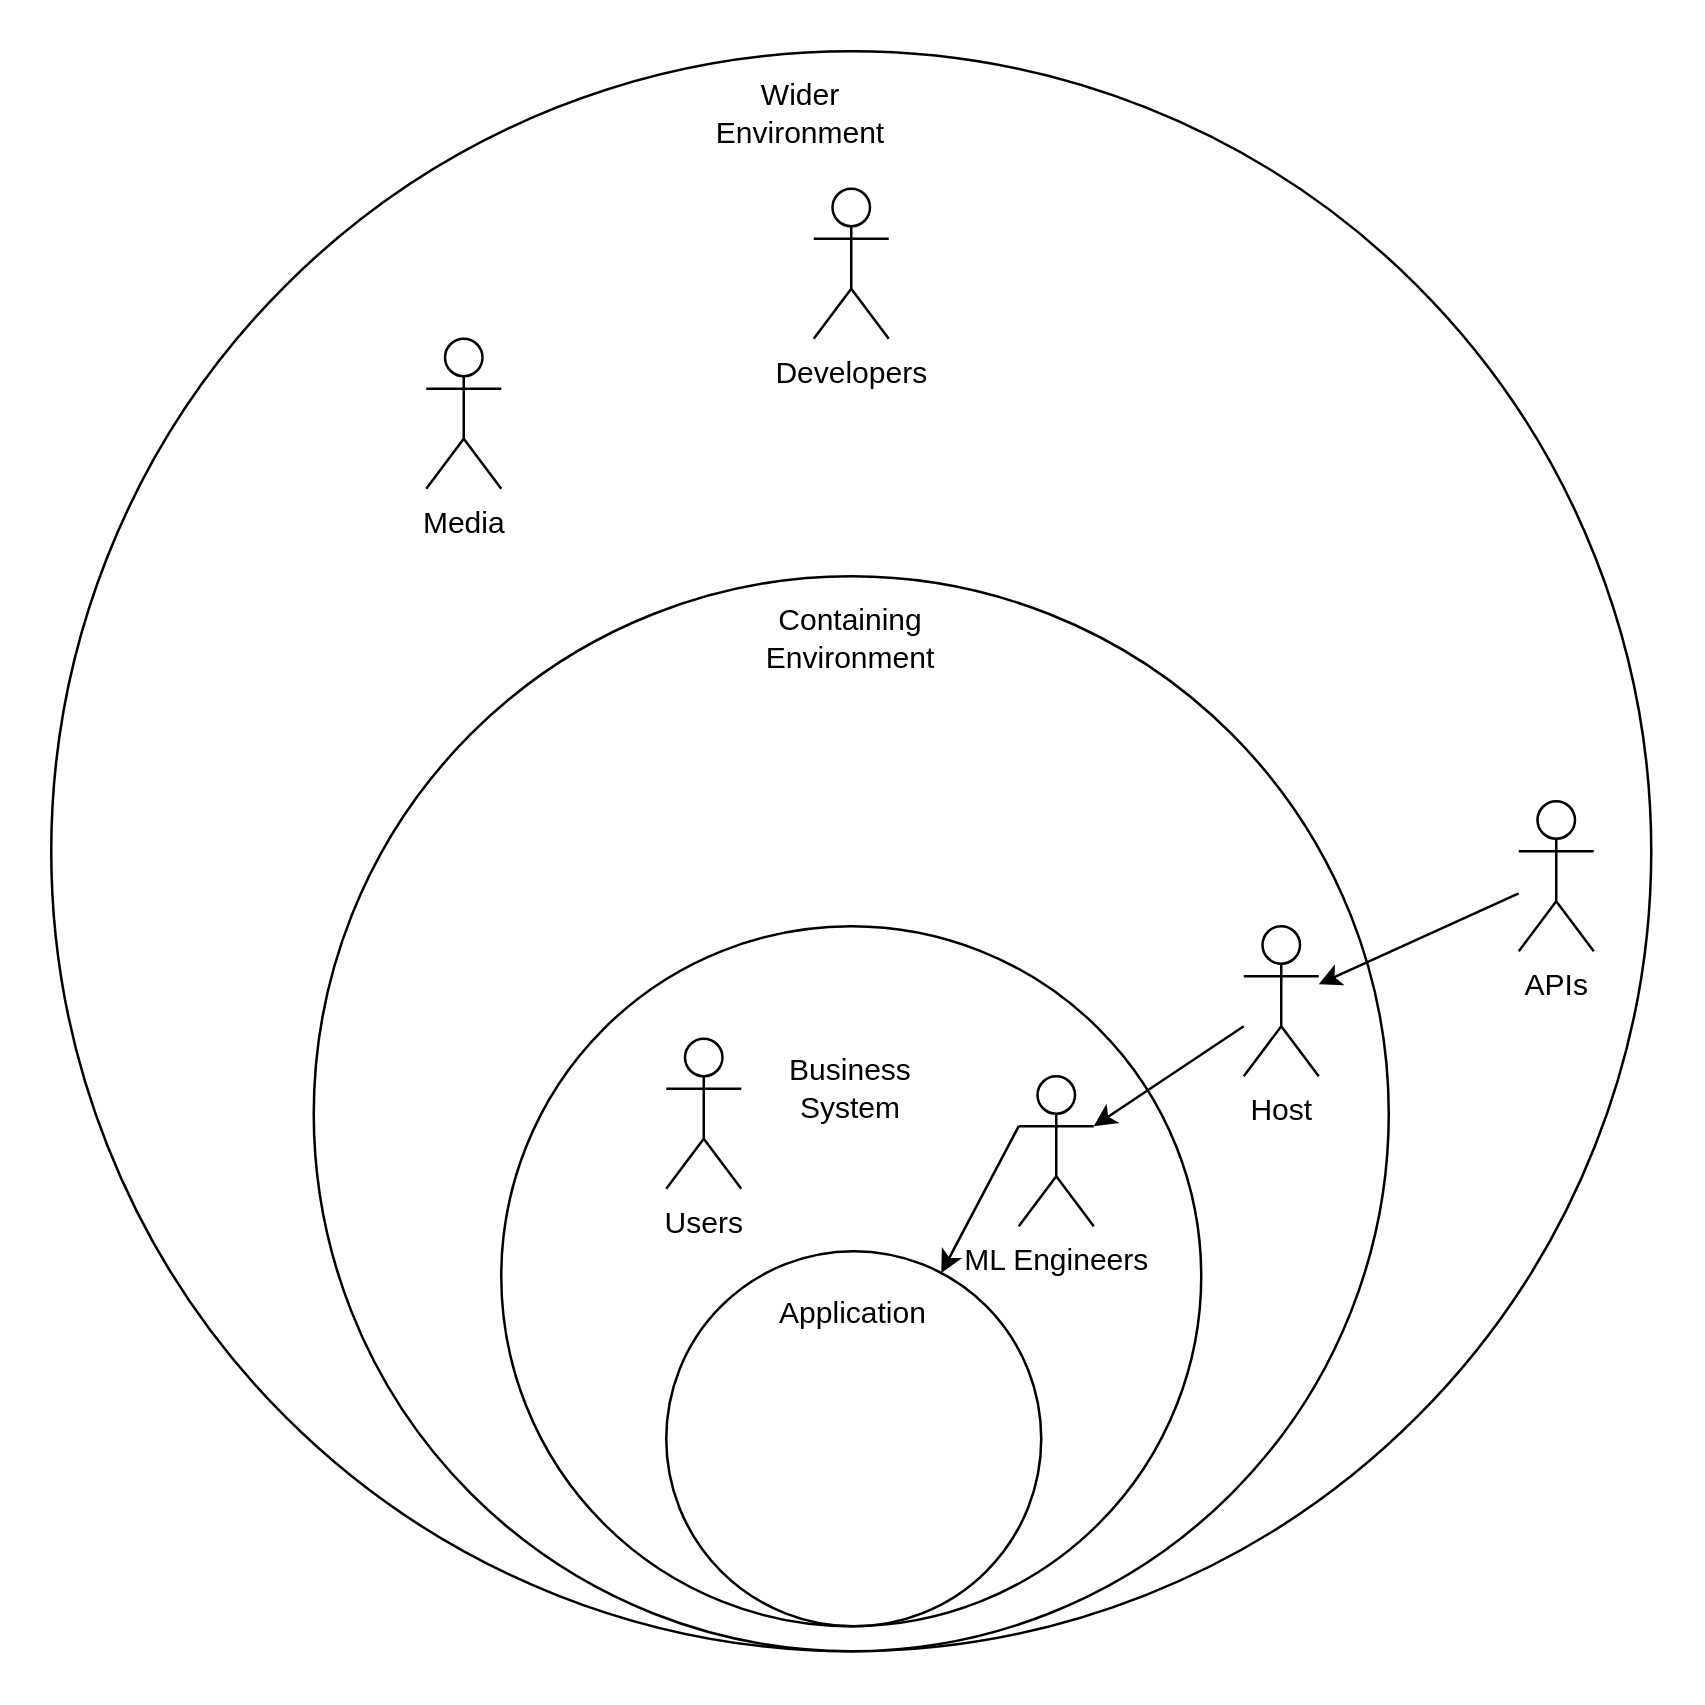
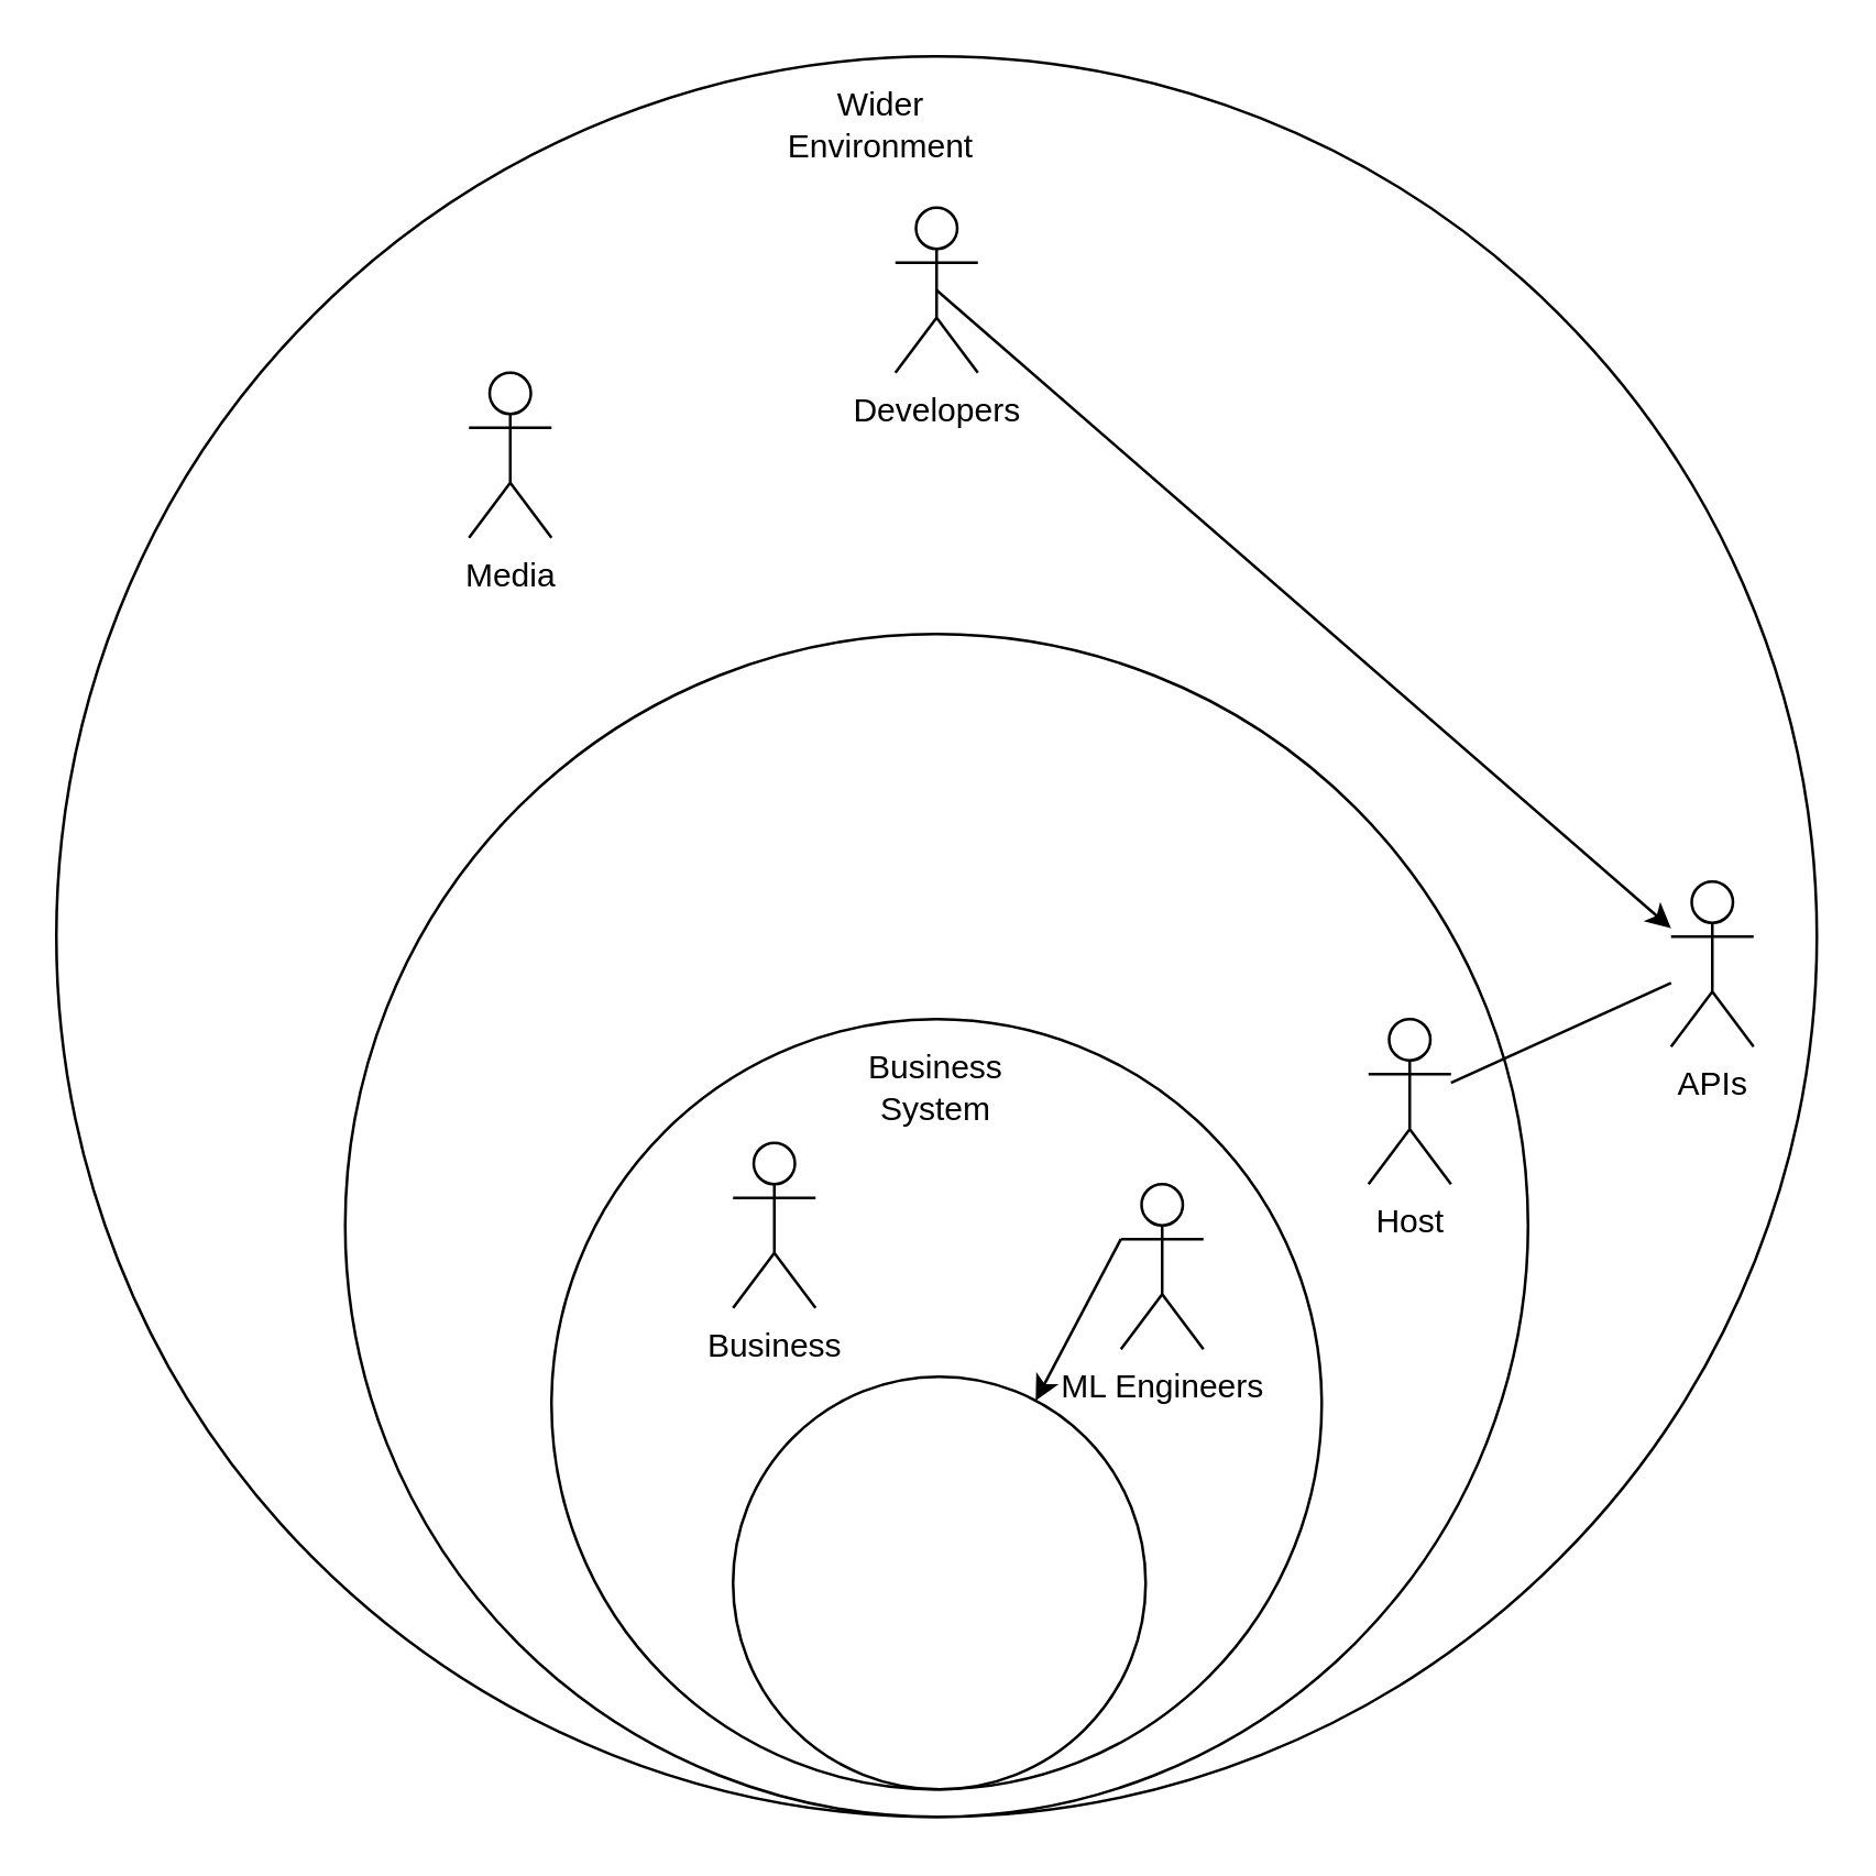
  <mxCell id="0" />
  <mxCell id="1" parent="0" />
  <mxCell id="2" value="" style="group" parent="1" vertex="1" connectable="0"><mxGeometry x="20" y="20" width="640" height="640" as="geometry" /></mxCell>
  <mxCell id="3" value="&lt;div&gt;&lt;br&gt;&lt;/div&gt;&lt;div&gt;&lt;br&gt;&lt;/div&gt;" style="ellipse;whiteSpace=wrap;html=1;aspect=fixed;" parent="2" vertex="1"><mxGeometry width="640" height="640" as="geometry" /></mxCell>
  <mxCell id="4" value="" style="ellipse;whiteSpace=wrap;html=1;aspect=fixed;" parent="2" vertex="1"><mxGeometry x="105" y="210" width="430" height="430" as="geometry" /></mxCell>
  <mxCell id="5" value="" style="ellipse;whiteSpace=wrap;html=1;aspect=fixed;" parent="2" vertex="1"><mxGeometry x="180" y="350" width="280" height="280" as="geometry" /></mxCell>
  <mxCell id="6" value="" style="ellipse;whiteSpace=wrap;html=1;aspect=fixed;" parent="2" vertex="1"><mxGeometry x="246" y="480" width="150" height="150" as="geometry" /></mxCell>
  <mxCell id="7" value="Wider Environment" style="text;html=1;align=center;verticalAlign=middle;whiteSpace=wrap;rounded=0;" parent="2" vertex="1"><mxGeometry x="270" y="10" width="60" height="30" as="geometry" /></mxCell>
- <mxCell id="8" value="Containing Environment" style="text;html=1;align=center;verticalAlign=middle;whiteSpace=wrap;rounded=0;" parent="2" vertex="1"><mxGeometry x="290" y="220" width="60" height="30" as="geometry" /></mxCell>
- <mxCell id="9" value="Business System" style="text;html=1;align=center;verticalAlign=middle;whiteSpace=wrap;rounded=0;" parent="2" vertex="1"><mxGeometry x="290" y="400" width="60" height="30" as="geometry" /></mxCell>
- <mxCell id="10" value="Application" style="text;html=1;align=center;verticalAlign=middle;whiteSpace=wrap;rounded=0;" parent="2" vertex="1"><mxGeometry x="291" y="490" width="60" height="30" as="geometry" /></mxCell>
- <mxCell id="11" value="Users" style="shape=umlActor;verticalLabelPosition=bottom;verticalAlign=top;html=1;outlineConnect=0;" vertex="1" parent="2"><mxGeometry x="246" y="395" width="30" height="60" as="geometry" /></mxCell>
+ <mxCell id="9" value="Business System" style="text;html=1;align=center;verticalAlign=middle;whiteSpace=wrap;rounded=0;" parent="2" vertex="1"><mxGeometry x="290" y="360" width="60" height="30" as="geometry" /></mxCell>
+ <mxCell id="11" value="Business" style="shape=umlActor;verticalLabelPosition=bottom;verticalAlign=top;html=1;outlineConnect=0;" vertex="1" parent="2"><mxGeometry x="246" y="395" width="30" height="60" as="geometry" /></mxCell>
  <mxCell id="12" value="ML Engineers&lt;div&gt;&lt;br&gt;&lt;/div&gt;" style="shape=umlActor;verticalLabelPosition=bottom;verticalAlign=top;html=1;outlineConnect=0;" vertex="1" parent="2"><mxGeometry x="387" y="410" width="30" height="60" as="geometry" /></mxCell>
  <mxCell id="13" value="Media" style="shape=umlActor;verticalLabelPosition=bottom;verticalAlign=top;html=1;outlineConnect=0;" vertex="1" parent="2"><mxGeometry x="150" y="115" width="30" height="60" as="geometry" /></mxCell>
  <mxCell id="14" value="APIs" style="shape=umlActor;verticalLabelPosition=bottom;verticalAlign=top;html=1;outlineConnect=0;" vertex="1" parent="2"><mxGeometry x="587" y="300" width="30" height="60" as="geometry" /></mxCell>
  <mxCell id="15" value="Developers" style="shape=umlActor;verticalLabelPosition=bottom;verticalAlign=top;html=1;outlineConnect=0;" vertex="1" parent="2"><mxGeometry x="305" y="55" width="30" height="60" as="geometry" /></mxCell>
  <mxCell id="16" value="Host" style="shape=umlActor;verticalLabelPosition=bottom;verticalAlign=top;html=1;outlineConnect=0;" vertex="1" parent="2"><mxGeometry x="477" y="350" width="30" height="60" as="geometry" /></mxCell>
- <mxCell id="17" value="" style="endArrow=classic;html=1;rounded=0;" edge="1" parent="2" source="14" target="16"><mxGeometry width="50" height="50" relative="1" as="geometry"><mxPoint x="367" y="375" as="sourcePoint" /><mxPoint x="417" y="325" as="targetPoint" /></mxGeometry></mxCell>
- <mxCell id="19" value="" style="endArrow=classic;html=1;rounded=0;" edge="1" parent="2" source="16" target="12"><mxGeometry width="50" height="50" relative="1" as="geometry"><mxPoint x="367" y="375" as="sourcePoint" /><mxPoint x="417" y="325" as="targetPoint" /></mxGeometry></mxCell>
+ <mxCell id="17" value="" style="endArrow=none;html=1;rounded=0;" edge="1" parent="2" source="14" target="16"><mxGeometry width="50" height="50" relative="1" as="geometry"><mxPoint x="367" y="375" as="sourcePoint" /><mxPoint x="417" y="325" as="targetPoint" /></mxGeometry></mxCell>
+ <mxCell id="18" value="" style="endArrow=classic;html=1;rounded=0;exitX=0.5;exitY=0.5;exitDx=0;exitDy=0;exitPerimeter=0;" edge="1" parent="2" source="15" target="14"><mxGeometry width="50" height="50" relative="1" as="geometry"><mxPoint x="367" y="375" as="sourcePoint" /><mxPoint x="417" y="325" as="targetPoint" /></mxGeometry></mxCell>
  <mxCell id="20" value="" style="endArrow=classic;html=1;rounded=0;exitX=0;exitY=0.333;exitDx=0;exitDy=0;exitPerimeter=0;" edge="1" parent="2" source="12" target="6"><mxGeometry width="50" height="50" relative="1" as="geometry"><mxPoint x="367" y="375" as="sourcePoint" /><mxPoint x="417" y="325" as="targetPoint" /></mxGeometry></mxCell>
